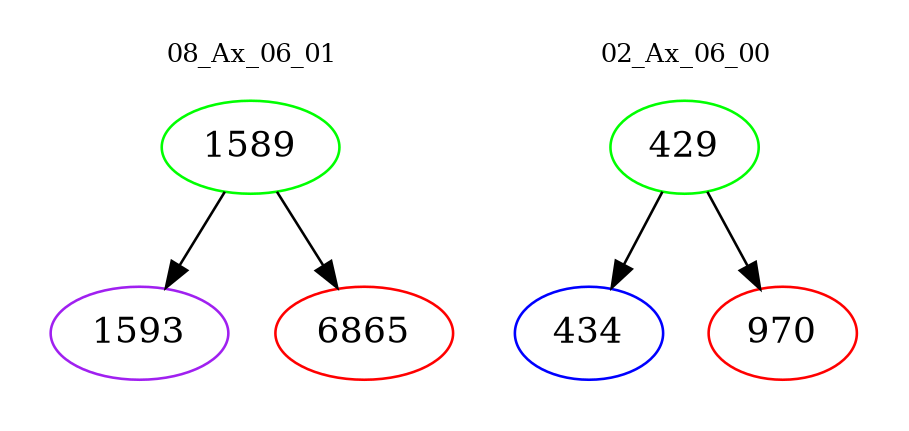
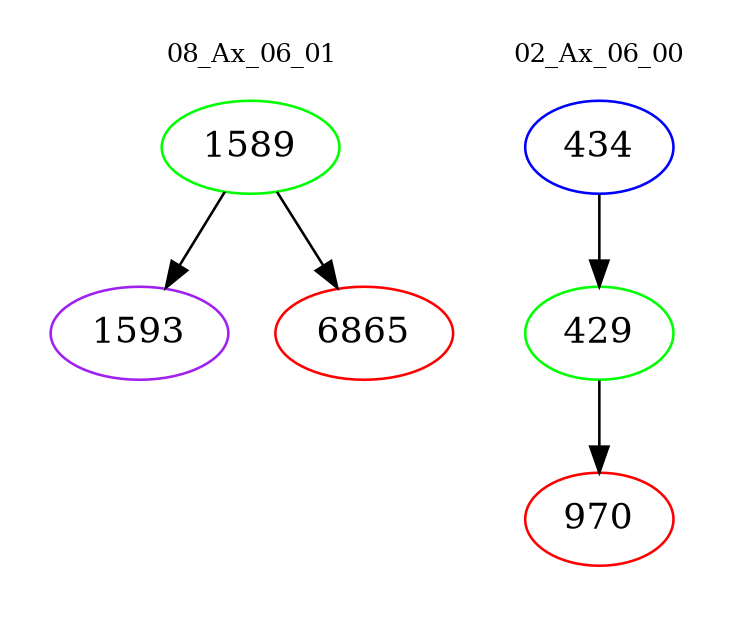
  digraph {
    node [color=green]
    edge [color=black]
    n1 [label=1589]
    n2 [color=purple label=1593]
    n3 [color=red label=6865]
    n4 [label=429]
    n5 [color=blue label=434]
    n6 [color=red label=970]
    subgraph cluster_1 {
      color=white
      fontsize=10
      label="08_Ax_06_01"
      n1
      n2
      n3
    }
    subgraph cluster_2 {
      color=white
      fontsize=10
      label="02_Ax_06_00"
      n4
      n5
      n6
    }
    n1 -> n2
    n1 -> n3
-   n4 -> n5
+   n5 -> n4
    n4 -> n6
  }
